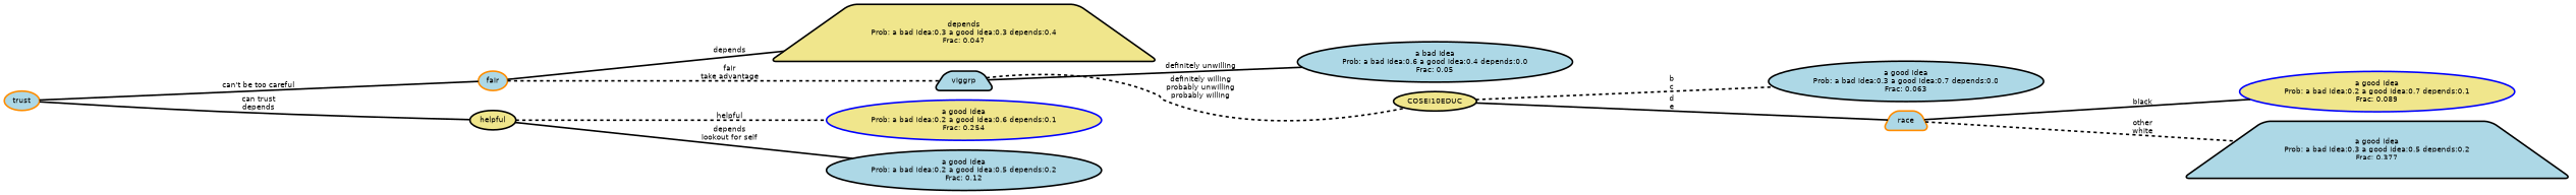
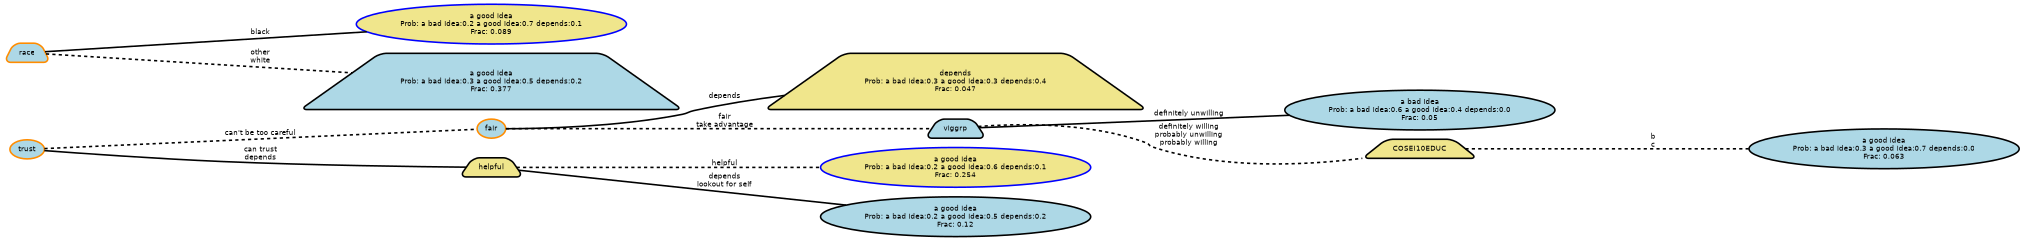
  graph {
    rankdir=LR
    ranksep="0 equally"
    splines=straight
    node [color=black fillcolor=lightblue fontcolor=black fontname=helvetica penwidth=3 shape=ellipse style="filled, rounded"]
    edge [color=black fontname=helvetica penwidth=3 style=bold]
    n1 [fillcolor=khaki label="depends\nProb: a bad idea:0.3 a good idea:0.3 depends:0.4\nFrac: 0.047" shape=trapezium]
    n2 [color=darkorange label=fair]
    n3 [label=viggrp shape=trapezium]
    n4 [label="a bad idea\nProb: a bad idea:0.6 a good idea:0.4 depends:0.0\nFrac: 0.05"]
-   n5 [fillcolor=khaki label=COSEI10EDUC]
+   n5 [fillcolor=khaki label=COSEI10EDUC shape=trapezium]
    n6 [label="a good idea\nProb: a bad idea:0.3 a good idea:0.7 depends:0.0\nFrac: 0.063"]
    n7 [color=darkorange label=race shape=trapezium]
    n8 [color=blue fillcolor=khaki label="a good idea\nProb: a bad idea:0.2 a good idea:0.7 depends:0.1\nFrac: 0.089"]
    n9 [label="a good idea\nProb: a bad idea:0.3 a good idea:0.5 depends:0.2\nFrac: 0.377" shape=trapezium]
    n10 [color=darkorange label=trust]
-   n11 [fillcolor=khaki label=helpful]
+   n11 [fillcolor=khaki label=helpful shape=trapezium]
    n12 [color=blue fillcolor=khaki label="a good idea\nProb: a bad idea:0.2 a good idea:0.6 depends:0.1\nFrac: 0.254"]
    n13 [label="a good idea\nProb: a bad idea:0.2 a good idea:0.5 depends:0.2\nFrac: 0.12"]
    subgraph sub_1 {
      rank=same
    }
    n2 -- n1 [label=" depends"]
    n2 -- n3 [label=" fair\n take advantage" style=dashed]
    n3 -- n4 [label=" definitely unwilling"]
    n3 -- n5 [label=" definitely willing\n probably unwilling\n probably willing" style=dashed]
    n5 -- n6 [label=" b\n c" style=dashed]
-   n5 -- n7 [label=" d\n e"]
    n7 -- n8 [label=" black"]
    n7 -- n9 [label=" other\n white" style=dashed]
-   n10 -- n2 [label=" can't be too careful"]
+   n10 -- n2 [label=" can't be too careful" style=dashed]
    n10 -- n11 [label=" can trust\n depends"]
    n11 -- n12 [label=" helpful" style=dashed]
    n11 -- n13 [label=" depends\n lookout for self" style=solid]
  }
